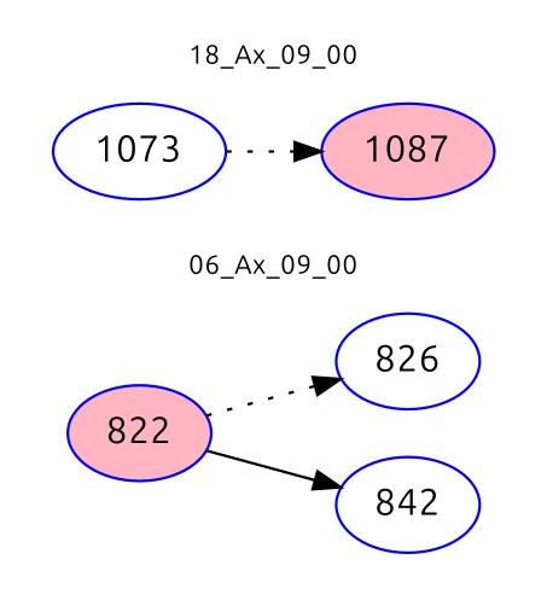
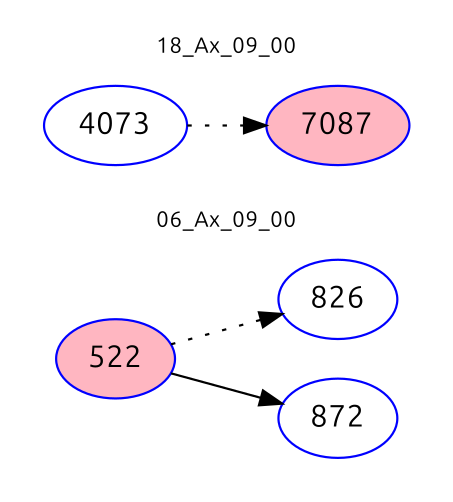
  digraph {
    fontname=Ubuntu
    rankdir=LR
    node [color=blue fillcolor=white fontname=Ubuntu style=filled]
    edge [color=black fontname=Ubuntu style=dotted]
-   n1 [fillcolor=lightpink label=822]
-   n2 [label=842]
+   n1 [fillcolor=lightpink label=522]
+   n2 [label=872]
    n3 [label=826]
-   n4 [label=1073]
-   n5 [fillcolor=lightpink label=1087]
+   n4 [label=4073]
+   n5 [fillcolor=lightpink label=7087]
    subgraph cluster_1 {
      color=white
      fontsize=10
      label="06_Ax_09_00"
      n1
      n2
      n3
    }
    subgraph cluster_2 {
      color=white
      fontsize=10
      label="18_Ax_09_00"
      n4
      n5
    }
    n1 -> n2 [style=solid]
    n1 -> n3
    n4 -> n5
  }
